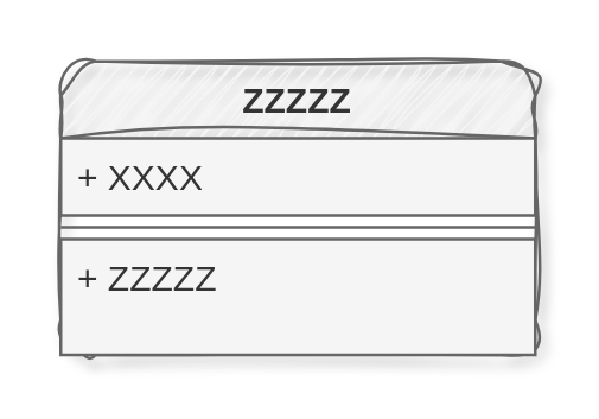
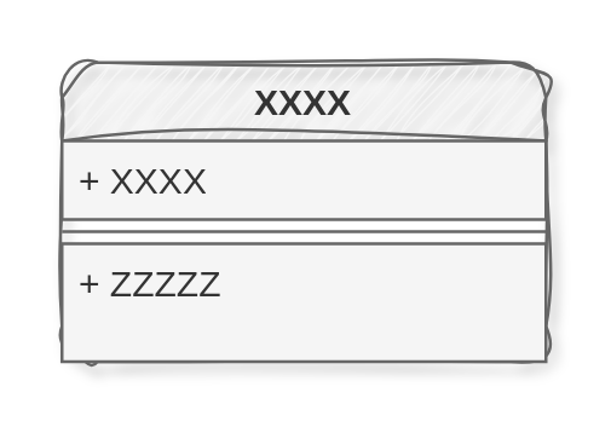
  <mxCell id="0" />
  <mxCell id="1" parent="0" />
- <mxCell id="2" value="ZZZZZ" style="swimlane;fontStyle=1;align=center;verticalAlign=top;childLayout=stackLayout;horizontal=1;startSize=26;horizontalStack=0;resizeParent=1;resizeParentMax=0;resizeLast=0;collapsible=1;marginBottom=0;whiteSpace=wrap;html=1;shadow=1;glass=0;rounded=1;sketch=1;curveFitting=1;jiggle=2;fillColor=#f5f5f5;fontColor=#333333;strokeColor=#666666;" parent="1" vertex="1"><mxGeometry x="20" y="20" width="160" height="99" as="geometry" /></mxCell>
+ <mxCell id="2" value="XXXX" style="swimlane;fontStyle=1;align=center;verticalAlign=top;childLayout=stackLayout;horizontal=1;startSize=26;horizontalStack=0;resizeParent=1;resizeParentMax=0;resizeLast=0;collapsible=1;marginBottom=0;whiteSpace=wrap;html=1;shadow=1;glass=0;rounded=1;sketch=1;curveFitting=1;jiggle=2;fillColor=#f5f5f5;fontColor=#333333;strokeColor=#666666;" parent="1" vertex="1"><mxGeometry x="20" y="20" width="160" height="99" as="geometry" /></mxCell>
  <mxCell id="3" value="+ XXXX" style="text;strokeColor=#666666;fillColor=#f5f5f5;align=left;verticalAlign=top;spacingLeft=4;spacingRight=4;overflow=hidden;rotatable=0;points=[[0,0.5],[1,0.5]];portConstraint=eastwest;whiteSpace=wrap;html=1;fontColor=#333333;" parent="2" vertex="1"><mxGeometry y="26" width="160" height="26" as="geometry" /></mxCell>
  <mxCell id="4" value="" style="line;strokeWidth=1;fillColor=#f5f5f5;align=left;verticalAlign=middle;spacingTop=-1;spacingLeft=3;spacingRight=3;rotatable=0;labelPosition=right;points=[];portConstraint=eastwest;strokeColor=#666666;fontColor=#333333;" parent="2" vertex="1"><mxGeometry y="52" width="160" height="8" as="geometry" /></mxCell>
  <mxCell id="5" value="+ ZZZZZ&lt;div&gt;&lt;br&gt;&lt;/div&gt;&lt;div&gt;&lt;br&gt;&lt;/div&gt;&lt;div&gt;&lt;br&gt;&lt;/div&gt;" style="text;strokeColor=#666666;fillColor=#f5f5f5;align=left;verticalAlign=top;spacingLeft=4;spacingRight=4;overflow=hidden;rotatable=0;points=[[0,0.5],[1,0.5]];portConstraint=eastwest;whiteSpace=wrap;html=1;fontColor=#333333;" parent="2" vertex="1"><mxGeometry y="60" width="160" height="39" as="geometry" /></mxCell>
